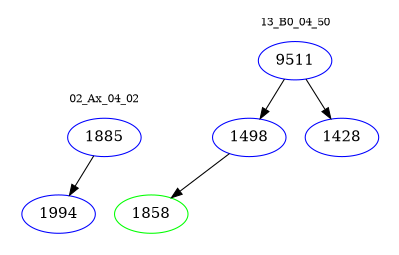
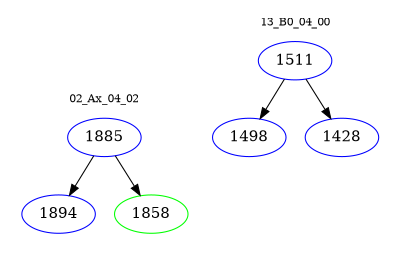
  digraph {
    node [color=blue]
    edge [color=black]
    n1 [label=1885]
    n2 [color=green label=1858]
-   n3 [label=1994]
-   n4 [label=9511]
+   n3 [label=1894]
+   n4 [label=1511]
    n5 [label=1498]
    n6 [label=1428]
    subgraph cluster_1 {
      color=white
      fontsize=10
      label="02_Ax_04_02"
      n1
      n2
      n3
    }
    subgraph cluster_2 {
      color=white
      fontsize=10
-     label="13_B0_04_50"
+     label="13_B0_04_00"
      n4
      n5
      n6
    }
-   n5 -> n2
+   n1 -> n2
    n1 -> n3
    n4 -> n5
    n4 -> n6
  }
